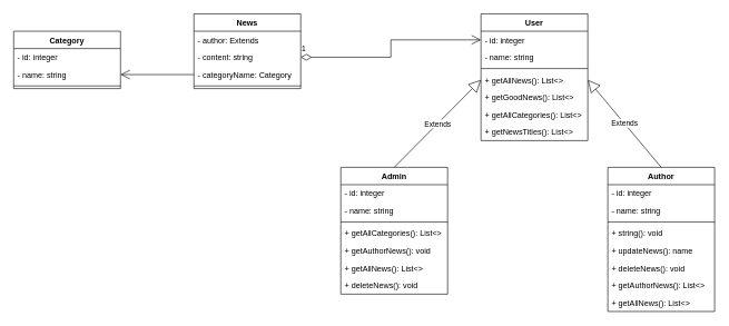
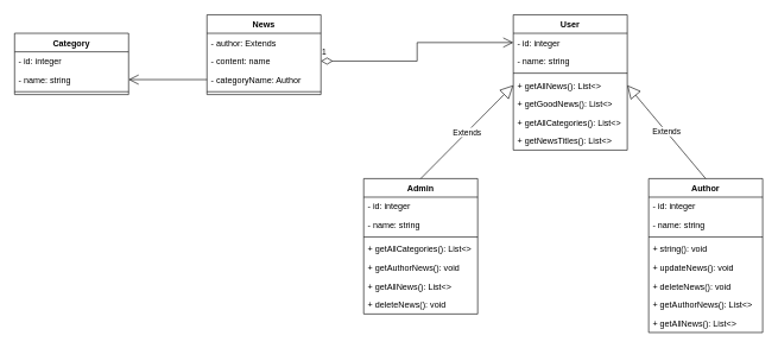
  <mxCell id="0" />
  <mxCell id="1" parent="0" />
  <mxCell id="2" value="News" style="swimlane;fontStyle=1;align=center;verticalAlign=top;childLayout=stackLayout;horizontal=1;startSize=26;horizontalStack=0;resizeParent=1;resizeParentMax=0;resizeLast=0;collapsible=1;marginBottom=0;" parent="1" vertex="1"><mxGeometry x="290" y="20" width="160" height="112" as="geometry" /></mxCell>
  <mxCell id="3" value="- author: Extends" style="text;strokeColor=none;fillColor=none;align=left;verticalAlign=top;spacingLeft=4;spacingRight=4;overflow=hidden;rotatable=0;points=[[0,0.5],[1,0.5]];portConstraint=eastwest;" parent="2" vertex="1"><mxGeometry y="26" width="160" height="26" as="geometry" /></mxCell>
- <mxCell id="4" value="- content: string&#10;" style="text;strokeColor=none;fillColor=none;align=left;verticalAlign=top;spacingLeft=4;spacingRight=4;overflow=hidden;rotatable=0;points=[[0,0.5],[1,0.5]];portConstraint=eastwest;" parent="2" vertex="1"><mxGeometry y="52" width="160" height="26" as="geometry" /></mxCell>
- <mxCell id="5" value="- categoryName: Category&#10;" style="text;strokeColor=none;fillColor=none;align=left;verticalAlign=top;spacingLeft=4;spacingRight=4;overflow=hidden;rotatable=0;points=[[0,0.5],[1,0.5]];portConstraint=eastwest;" parent="2" vertex="1"><mxGeometry y="78" width="160" height="26" as="geometry" /></mxCell>
+ <mxCell id="4" value="- content: name&#10;" style="text;strokeColor=none;fillColor=none;align=left;verticalAlign=top;spacingLeft=4;spacingRight=4;overflow=hidden;rotatable=0;points=[[0,0.5],[1,0.5]];portConstraint=eastwest;" parent="2" vertex="1"><mxGeometry y="52" width="160" height="26" as="geometry" /></mxCell>
+ <mxCell id="5" value="- categoryName: Author&#10;" style="text;strokeColor=none;fillColor=none;align=left;verticalAlign=top;spacingLeft=4;spacingRight=4;overflow=hidden;rotatable=0;points=[[0,0.5],[1,0.5]];portConstraint=eastwest;" parent="2" vertex="1"><mxGeometry y="78" width="160" height="26" as="geometry" /></mxCell>
  <mxCell id="6" value="" style="line;strokeWidth=1;fillColor=none;align=left;verticalAlign=middle;spacingTop=-1;spacingLeft=3;spacingRight=3;rotatable=0;labelPosition=right;points=[];portConstraint=eastwest;" parent="2" vertex="1"><mxGeometry y="104" width="160" height="8" as="geometry" /></mxCell>
  <mxCell id="7" value="Author" style="swimlane;fontStyle=1;align=center;verticalAlign=top;childLayout=stackLayout;horizontal=1;startSize=26;horizontalStack=0;resizeParent=1;resizeParentMax=0;resizeLast=0;collapsible=1;marginBottom=0;" parent="1" vertex="1"><mxGeometry x="910" y="250" width="160" height="216" as="geometry" /></mxCell>
  <mxCell id="8" value="- id: integer" style="text;strokeColor=none;fillColor=none;align=left;verticalAlign=top;spacingLeft=4;spacingRight=4;overflow=hidden;rotatable=0;points=[[0,0.5],[1,0.5]];portConstraint=eastwest;" parent="7" vertex="1"><mxGeometry y="26" width="160" height="26" as="geometry" /></mxCell>
  <mxCell id="9" value="- name: string" style="text;strokeColor=none;fillColor=none;align=left;verticalAlign=top;spacingLeft=4;spacingRight=4;overflow=hidden;rotatable=0;points=[[0,0.5],[1,0.5]];portConstraint=eastwest;" parent="7" vertex="1"><mxGeometry y="52" width="160" height="26" as="geometry" /></mxCell>
  <mxCell id="10" value="" style="line;strokeWidth=1;fillColor=none;align=left;verticalAlign=middle;spacingTop=-1;spacingLeft=3;spacingRight=3;rotatable=0;labelPosition=right;points=[];portConstraint=eastwest;" parent="7" vertex="1"><mxGeometry y="78" width="160" height="8" as="geometry" /></mxCell>
  <mxCell id="11" value="+ string(): void" style="text;strokeColor=none;fillColor=none;align=left;verticalAlign=top;spacingLeft=4;spacingRight=4;overflow=hidden;rotatable=0;points=[[0,0.5],[1,0.5]];portConstraint=eastwest;" parent="7" vertex="1"><mxGeometry y="86" width="160" height="26" as="geometry" /></mxCell>
- <mxCell id="12" value="+ updateNews(): name" style="text;strokeColor=none;fillColor=none;align=left;verticalAlign=top;spacingLeft=4;spacingRight=4;overflow=hidden;rotatable=0;points=[[0,0.5],[1,0.5]];portConstraint=eastwest;" parent="7" vertex="1"><mxGeometry y="112" width="160" height="26" as="geometry" /></mxCell>
+ <mxCell id="12" value="+ updateNews(): void" style="text;strokeColor=none;fillColor=none;align=left;verticalAlign=top;spacingLeft=4;spacingRight=4;overflow=hidden;rotatable=0;points=[[0,0.5],[1,0.5]];portConstraint=eastwest;" parent="7" vertex="1"><mxGeometry y="112" width="160" height="26" as="geometry" /></mxCell>
  <mxCell id="13" value="+ deleteNews(): void" style="text;strokeColor=none;fillColor=none;align=left;verticalAlign=top;spacingLeft=4;spacingRight=4;overflow=hidden;rotatable=0;points=[[0,0.5],[1,0.5]];portConstraint=eastwest;" parent="7" vertex="1"><mxGeometry y="138" width="160" height="26" as="geometry" /></mxCell>
  <mxCell id="14" value="+ getAuthorNews(): List&lt;&gt;" style="text;strokeColor=none;fillColor=none;align=left;verticalAlign=top;spacingLeft=4;spacingRight=4;overflow=hidden;rotatable=0;points=[[0,0.5],[1,0.5]];portConstraint=eastwest;" parent="7" vertex="1"><mxGeometry y="164" width="160" height="26" as="geometry" /></mxCell>
  <mxCell id="15" value="+ getAllNews(): List&lt;&gt;" style="text;strokeColor=none;fillColor=none;align=left;verticalAlign=top;spacingLeft=4;spacingRight=4;overflow=hidden;rotatable=0;points=[[0,0.5],[1,0.5]];portConstraint=eastwest;" parent="7" vertex="1"><mxGeometry y="190" width="160" height="26" as="geometry" /></mxCell>
  <mxCell id="16" value="Category" style="swimlane;fontStyle=1;align=center;verticalAlign=top;childLayout=stackLayout;horizontal=1;startSize=26;horizontalStack=0;resizeParent=1;resizeParentMax=0;resizeLast=0;collapsible=1;marginBottom=0;" parent="1" vertex="1"><mxGeometry x="20" y="46" width="160" height="86" as="geometry" /></mxCell>
  <mxCell id="17" value="- id: integer" style="text;strokeColor=none;fillColor=none;align=left;verticalAlign=top;spacingLeft=4;spacingRight=4;overflow=hidden;rotatable=0;points=[[0,0.5],[1,0.5]];portConstraint=eastwest;" parent="16" vertex="1"><mxGeometry y="26" width="160" height="26" as="geometry" /></mxCell>
  <mxCell id="18" value="- name: string" style="text;strokeColor=none;fillColor=none;align=left;verticalAlign=top;spacingLeft=4;spacingRight=4;overflow=hidden;rotatable=0;points=[[0,0.5],[1,0.5]];portConstraint=eastwest;" parent="16" vertex="1"><mxGeometry y="52" width="160" height="26" as="geometry" /></mxCell>
  <mxCell id="19" value="" style="line;strokeWidth=1;fillColor=none;align=left;verticalAlign=middle;spacingTop=-1;spacingLeft=3;spacingRight=3;rotatable=0;labelPosition=right;points=[];portConstraint=eastwest;" parent="16" vertex="1"><mxGeometry y="78" width="160" height="8" as="geometry" /></mxCell>
  <mxCell id="20" value="User" style="swimlane;fontStyle=1;align=center;verticalAlign=top;childLayout=stackLayout;horizontal=1;startSize=26;horizontalStack=0;resizeParent=1;resizeParentMax=0;resizeLast=0;collapsible=1;marginBottom=0;" parent="1" vertex="1"><mxGeometry x="720" y="20" width="160" height="190" as="geometry" /></mxCell>
  <mxCell id="21" value="- id: integer" style="text;strokeColor=none;fillColor=none;align=left;verticalAlign=top;spacingLeft=4;spacingRight=4;overflow=hidden;rotatable=0;points=[[0,0.5],[1,0.5]];portConstraint=eastwest;" parent="20" vertex="1"><mxGeometry y="26" width="160" height="26" as="geometry" /></mxCell>
  <mxCell id="22" value="- name: string" style="text;strokeColor=none;fillColor=none;align=left;verticalAlign=top;spacingLeft=4;spacingRight=4;overflow=hidden;rotatable=0;points=[[0,0.5],[1,0.5]];portConstraint=eastwest;" parent="20" vertex="1"><mxGeometry y="52" width="160" height="26" as="geometry" /></mxCell>
  <mxCell id="23" value="" style="line;strokeWidth=1;fillColor=none;align=left;verticalAlign=middle;spacingTop=-1;spacingLeft=3;spacingRight=3;rotatable=0;labelPosition=right;points=[];portConstraint=eastwest;" parent="20" vertex="1"><mxGeometry y="78" width="160" height="8" as="geometry" /></mxCell>
  <mxCell id="24" value="+ getAllNews(): List&lt;&gt;" style="text;strokeColor=none;fillColor=none;align=left;verticalAlign=top;spacingLeft=4;spacingRight=4;overflow=hidden;rotatable=0;points=[[0,0.5],[1,0.5]];portConstraint=eastwest;" parent="20" vertex="1"><mxGeometry y="86" width="160" height="26" as="geometry" /></mxCell>
  <mxCell id="25" value="+ getGoodNews(): List&lt;&gt;" style="text;strokeColor=none;fillColor=none;align=left;verticalAlign=top;spacingLeft=4;spacingRight=4;overflow=hidden;rotatable=0;points=[[0,0.5],[1,0.5]];portConstraint=eastwest;" parent="20" vertex="1"><mxGeometry y="112" width="160" height="26" as="geometry" /></mxCell>
  <mxCell id="26" value="+ getAllCategories(): List&lt;&gt;" style="text;strokeColor=none;fillColor=none;align=left;verticalAlign=top;spacingLeft=4;spacingRight=4;overflow=hidden;rotatable=0;points=[[0,0.5],[1,0.5]];portConstraint=eastwest;" parent="20" vertex="1"><mxGeometry y="138" width="160" height="26" as="geometry" /></mxCell>
  <mxCell id="27" value="+ getNewsTitles(): List&lt;&gt;" style="text;strokeColor=none;fillColor=none;align=left;verticalAlign=top;spacingLeft=4;spacingRight=4;overflow=hidden;rotatable=0;points=[[0,0.5],[1,0.5]];portConstraint=eastwest;" parent="20" vertex="1"><mxGeometry y="164" width="160" height="26" as="geometry" /></mxCell>
  <mxCell id="28" value="Admin" style="swimlane;fontStyle=1;align=center;verticalAlign=top;childLayout=stackLayout;horizontal=1;startSize=26;horizontalStack=0;resizeParent=1;resizeParentMax=0;resizeLast=0;collapsible=1;marginBottom=0;" parent="1" vertex="1"><mxGeometry x="510" y="250" width="160" height="190" as="geometry" /></mxCell>
  <mxCell id="29" value="- id: integer" style="text;strokeColor=none;fillColor=none;align=left;verticalAlign=top;spacingLeft=4;spacingRight=4;overflow=hidden;rotatable=0;points=[[0,0.5],[1,0.5]];portConstraint=eastwest;" parent="28" vertex="1"><mxGeometry y="26" width="160" height="26" as="geometry" /></mxCell>
  <mxCell id="30" value="- name: string" style="text;strokeColor=none;fillColor=none;align=left;verticalAlign=top;spacingLeft=4;spacingRight=4;overflow=hidden;rotatable=0;points=[[0,0.5],[1,0.5]];portConstraint=eastwest;" parent="28" vertex="1"><mxGeometry y="52" width="160" height="26" as="geometry" /></mxCell>
  <mxCell id="31" value="" style="line;strokeWidth=1;fillColor=none;align=left;verticalAlign=middle;spacingTop=-1;spacingLeft=3;spacingRight=3;rotatable=0;labelPosition=right;points=[];portConstraint=eastwest;" parent="28" vertex="1"><mxGeometry y="78" width="160" height="8" as="geometry" /></mxCell>
  <mxCell id="32" value="+ getAllCategories(): List&lt;&gt;" style="text;strokeColor=none;fillColor=none;align=left;verticalAlign=top;spacingLeft=4;spacingRight=4;overflow=hidden;rotatable=0;points=[[0,0.5],[1,0.5]];portConstraint=eastwest;" parent="28" vertex="1"><mxGeometry y="86" width="160" height="26" as="geometry" /></mxCell>
  <mxCell id="33" value="+ getAuthorNews(): void" style="text;strokeColor=none;fillColor=none;align=left;verticalAlign=top;spacingLeft=4;spacingRight=4;overflow=hidden;rotatable=0;points=[[0,0.5],[1,0.5]];portConstraint=eastwest;" parent="28" vertex="1"><mxGeometry y="112" width="160" height="26" as="geometry" /></mxCell>
  <mxCell id="34" value="+ getAllNews(): List&lt;&gt;" style="text;strokeColor=none;fillColor=none;align=left;verticalAlign=top;spacingLeft=4;spacingRight=4;overflow=hidden;rotatable=0;points=[[0,0.5],[1,0.5]];portConstraint=eastwest;" parent="28" vertex="1"><mxGeometry y="138" width="160" height="26" as="geometry" /></mxCell>
  <mxCell id="35" value="+ deleteNews(): void" style="text;strokeColor=none;fillColor=none;align=left;verticalAlign=top;spacingLeft=4;spacingRight=4;overflow=hidden;rotatable=0;points=[[0,0.5],[1,0.5]];portConstraint=eastwest;" parent="28" vertex="1"><mxGeometry y="164" width="160" height="26" as="geometry" /></mxCell>
  <mxCell id="36" value="" style="endArrow=open;endFill=1;endSize=12;html=1;rounded=0;exitX=0;exitY=0.5;exitDx=0;exitDy=0;entryX=1;entryY=0.5;entryDx=0;entryDy=0;" parent="1" source="5" target="18" edge="1"><mxGeometry width="160" relative="1" as="geometry"><mxPoint x="410" y="260" as="sourcePoint" /><mxPoint x="570" y="260" as="targetPoint" /></mxGeometry></mxCell>
  <mxCell id="37" value="1" style="endArrow=open;html=1;endSize=12;startArrow=diamondThin;startSize=14;startFill=0;edgeStyle=orthogonalEdgeStyle;align=left;verticalAlign=bottom;rounded=0;exitX=1;exitY=0.5;exitDx=0;exitDy=0;entryX=0;entryY=0.5;entryDx=0;entryDy=0;" parent="1" source="4" target="21" edge="1"><mxGeometry x="-1" y="3" relative="1" as="geometry"><mxPoint x="640" y="110" as="sourcePoint" /><mxPoint x="800" y="110" as="targetPoint" /></mxGeometry></mxCell>
  <mxCell id="38" value="Extends" style="endArrow=block;endSize=16;endFill=0;html=1;rounded=0;entryX=0;entryY=0.5;entryDx=0;entryDy=0;exitX=0.5;exitY=0;exitDx=0;exitDy=0;" parent="1" source="28" target="24" edge="1"><mxGeometry width="160" relative="1" as="geometry"><mxPoint x="580" y="180" as="sourcePoint" /><mxPoint x="570" y="260" as="targetPoint" /></mxGeometry></mxCell>
  <mxCell id="39" value="Extends" style="endArrow=block;endSize=16;endFill=0;html=1;rounded=0;exitX=0.5;exitY=0;exitDx=0;exitDy=0;entryX=1;entryY=0.5;entryDx=0;entryDy=0;" parent="1" source="7" target="24" edge="1"><mxGeometry width="160" relative="1" as="geometry"><mxPoint x="410" y="260" as="sourcePoint" /><mxPoint x="570" y="260" as="targetPoint" /></mxGeometry></mxCell>
